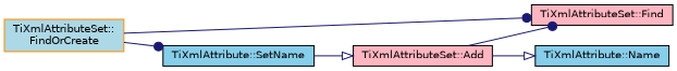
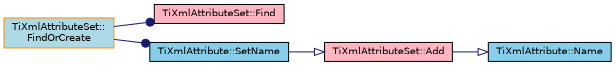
  digraph {
    rankdir=LR
    node [color=black fillcolor=lightpink fontname=Helvetica fontsize=10 shape=record style=filled]
    edge [arrowhead=dot color=midnightblue fontname=Helvetica fontsize=10 labelfontname=Helvetica labelfontsize=10 style=solid]
    n1 [color=darkorange fillcolor=lightblue fontcolor=black height=0.2 label="TiXmlAttributeSet::\lFindOrCreate" width=0.4]
    n2 [height=0.2 label="TiXmlAttributeSet::Find" width=0.4]
    n3 [fillcolor=skyblue height=0.2 label="TiXmlAttribute::SetName" width=0.4]
    n4 [height=0.2 label="TiXmlAttributeSet::Add" width=0.4]
    n5 [fillcolor=skyblue height=0.2 label="TiXmlAttribute::Name" width=0.4]
    n1 -> n2
    n1 -> n3
    n3 -> n4 [arrowhead=onormal]
-   n4 -> n2
    n4 -> n5 [arrowhead=onormal]
  }
